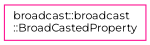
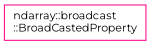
  digraph {
    rankdir=LR
    fontname=Montserrat
-   n1 [color=deeppink fillcolor=white fontname=Montserrat fontsize=10 height=0.2 label="broadcast::broadcast\l::BroadCastedProperty" shape=record style=filled width=0.4]
+   n1 [color=deeppink fillcolor=white fontname=Montserrat fontsize=10 height=0.2 label="ndarray::broadcast\l::BroadCastedProperty" shape=record style=filled width=0.4]
  }
